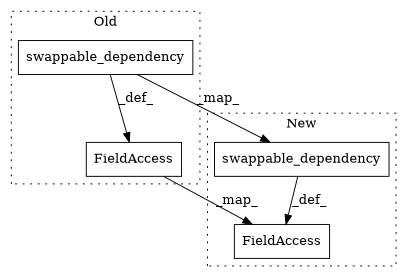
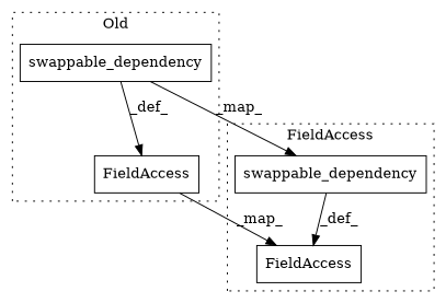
  digraph {
    node [a=32 l="21,1" shape=box]
    n1 [label=swappable_dependency s="453,498"]
    n2 [a=22 l=12 label=FieldAccess s=378]
    n3 [label=swappable_dependency s="395,440"]
    n4 [a=22 l=12 label=FieldAccess s=361]
    subgraph cluster_1 {
      label=Old
      style=dotted
      n1
      n2
    }
    subgraph cluster_2 {
-     label=New
+     label=FieldAccess
      style=dotted
      n3
      n4
    }
    n1 -> n2 [label=_def_]
    n1 -> n3 [label=_map_]
    n2 -> n4 [label=_map_]
    n3 -> n4 [label=_def_]
  }
